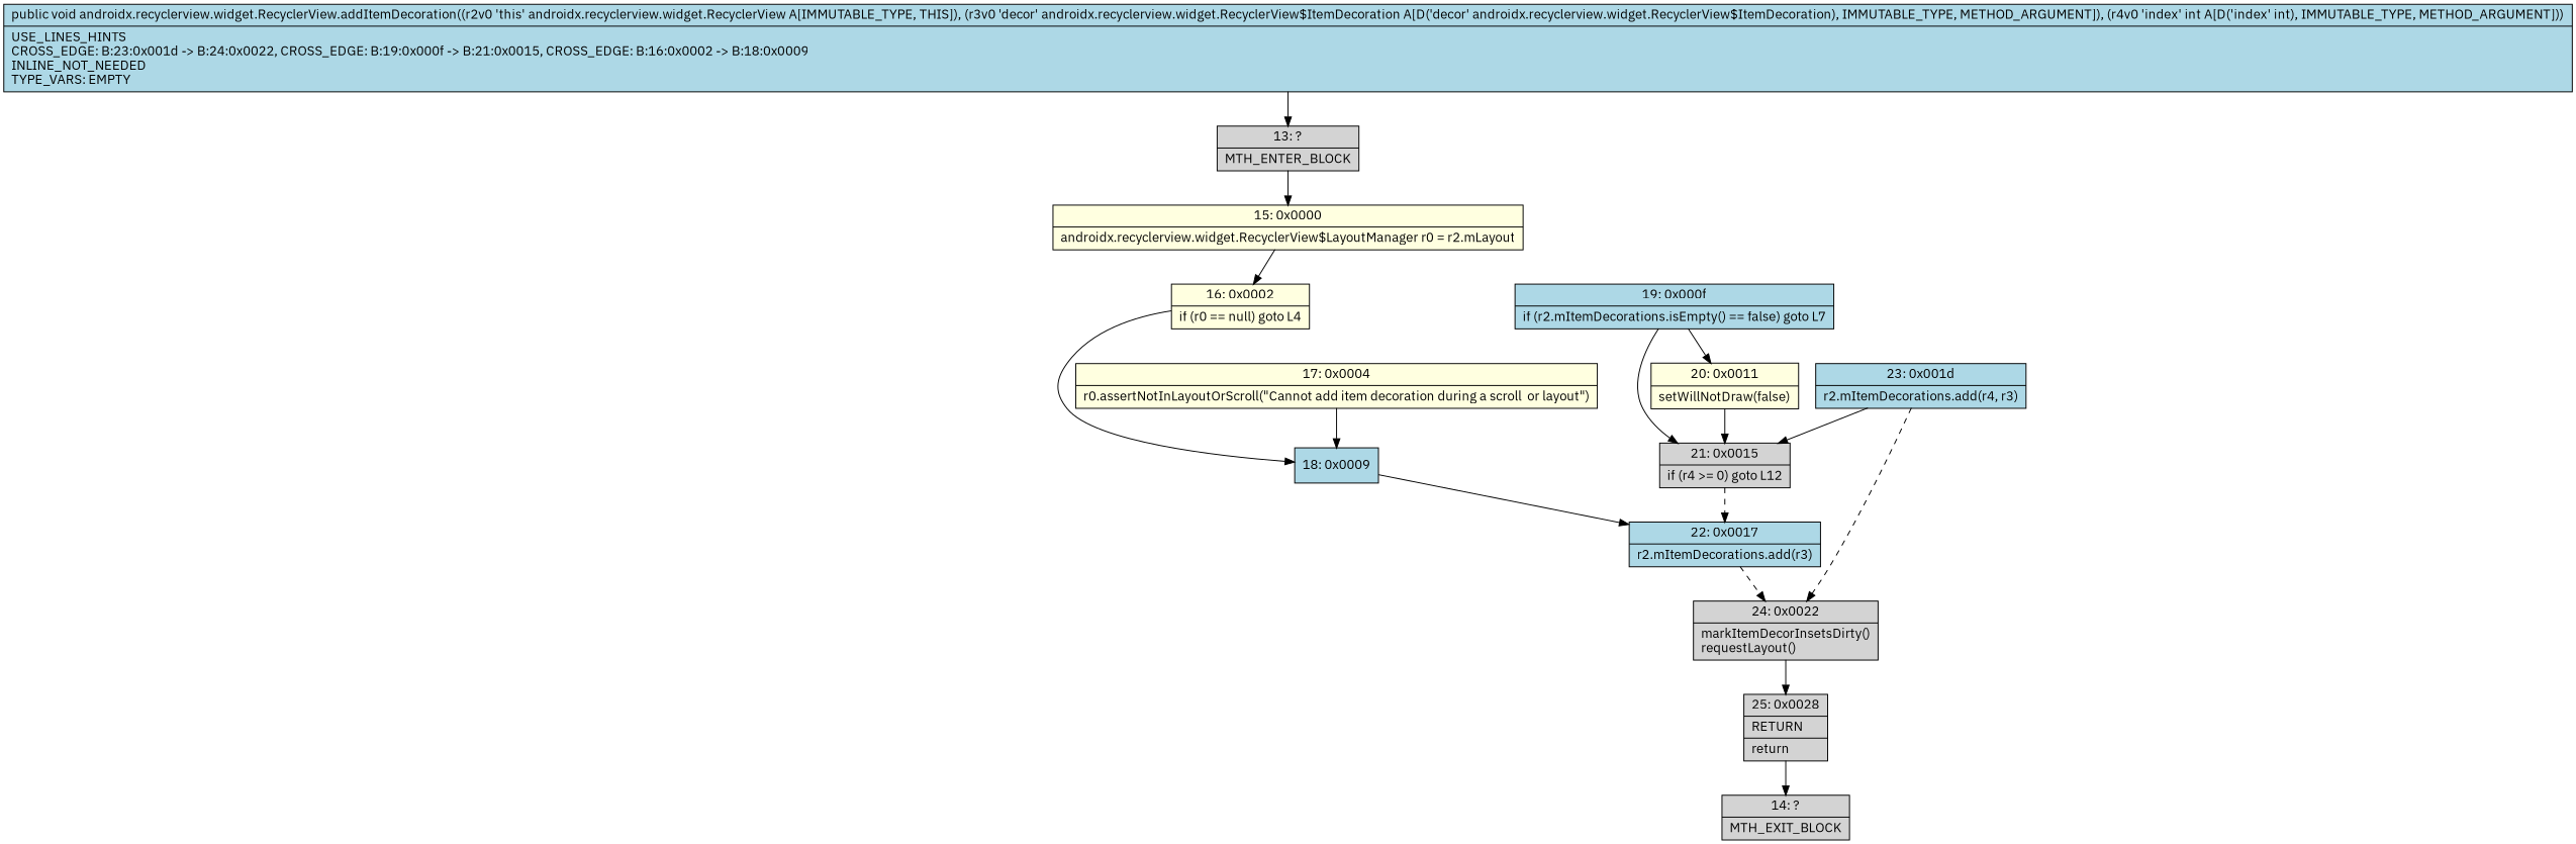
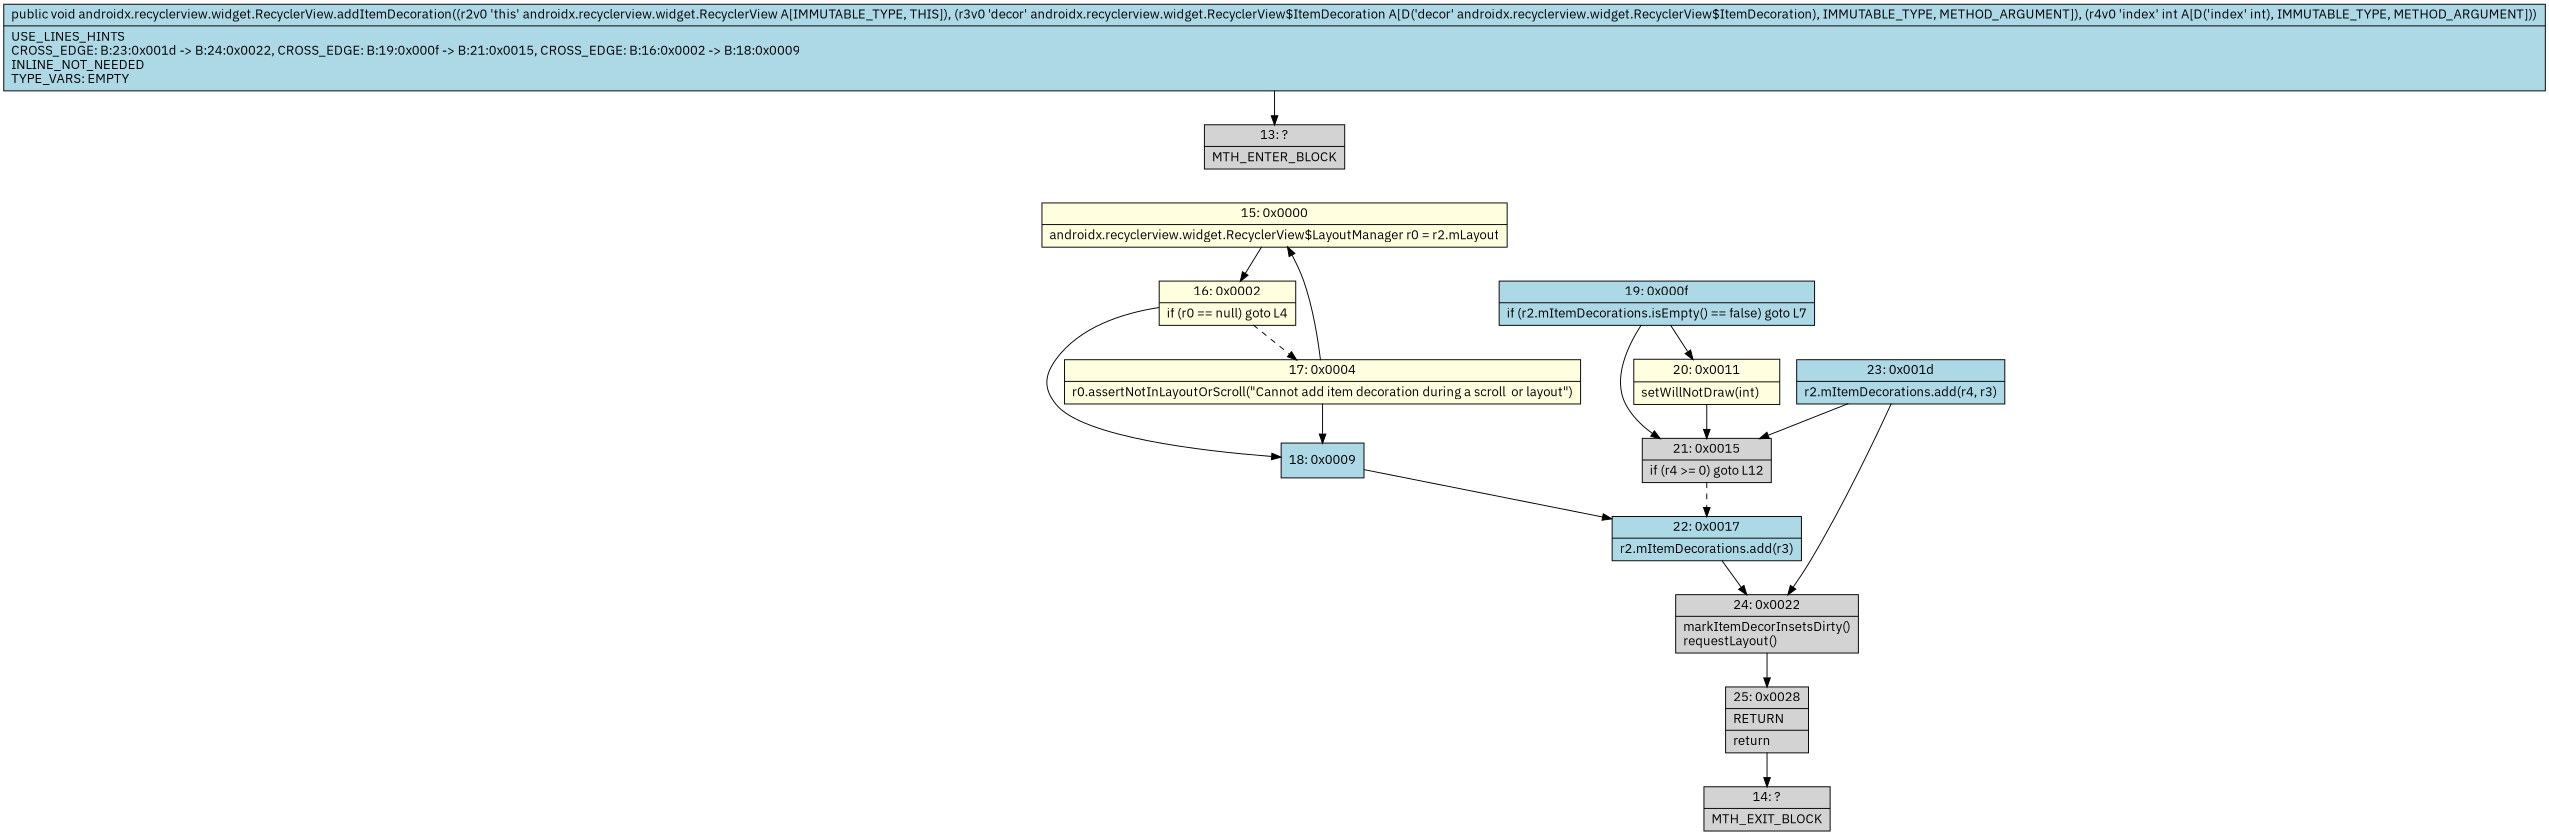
  digraph {
    fontname="IBM Plex Sans"
    node [fillcolor=lightgrey fontname="IBM Plex Sans" shape=record style=filled]
    edge [fontname="IBM Plex Sans"]
    n1 [label="{13\:\ ?|MTH_ENTER_BLOCK\l}"]
    n2 [fillcolor=lightyellow label="{15\:\ 0x0000|androidx.recyclerview.widget.RecyclerView$LayoutManager r0 = r2.mLayout\l}"]
    n3 [fillcolor=lightyellow label="{16\:\ 0x0002|if (r0 == null) goto L4\l}"]
    n4 [fillcolor=lightyellow label="{17\:\ 0x0004|r0.assertNotInLayoutOrScroll(\"Cannot add item decoration during a scroll  or layout\")\l}"]
    n5 [fillcolor=lightblue label="{18\:\ 0x0009}"]
    n6 [fillcolor=lightblue label="{22\:\ 0x0017|r2.mItemDecorations.add(r3)\l}"]
    n7 [fillcolor=lightblue label="{19\:\ 0x000f|if (r2.mItemDecorations.isEmpty() == false) goto L7\l}"]
-   n8 [fillcolor=lightyellow label="{20\:\ 0x0011|setWillNotDraw(false)\l}"]
+   n8 [fillcolor=lightyellow label="{20\:\ 0x0011|setWillNotDraw(int)\l}"]
    n9 [label="{21\:\ 0x0015|if (r4 \>= 0) goto L12\l}"]
    n10 [label="{24\:\ 0x0022|markItemDecorInsetsDirty()\lrequestLayout()\l}"]
    n11 [fillcolor=lightblue label="{23\:\ 0x001d|r2.mItemDecorations.add(r4, r3)\l}"]
    n12 [label="{25\:\ 0x0028|RETURN\l|return\l}"]
    n13 [label="{14\:\ ?|MTH_EXIT_BLOCK\l}"]
    n14 [fillcolor=lightblue label="{public void androidx.recyclerview.widget.RecyclerView.addItemDecoration((r2v0 'this' androidx.recyclerview.widget.RecyclerView A[IMMUTABLE_TYPE, THIS]), (r3v0 'decor' androidx.recyclerview.widget.RecyclerView$ItemDecoration A[D('decor' androidx.recyclerview.widget.RecyclerView$ItemDecoration), IMMUTABLE_TYPE, METHOD_ARGUMENT]), (r4v0 'index' int A[D('index' int), IMMUTABLE_TYPE, METHOD_ARGUMENT]))  | USE_LINES_HINTS\lCROSS_EDGE: B:23:0x001d \-\> B:24:0x0022, CROSS_EDGE: B:19:0x000f \-\> B:21:0x0015, CROSS_EDGE: B:16:0x0002 \-\> B:18:0x0009\lINLINE_NOT_NEEDED\lTYPE_VARS: EMPTY\l}"]
-   n1 -> n2
+   n4 -> n2
    n2 -> n3
+   n3 -> n4 [style=dashed]
    n3 -> n5
    n4 -> n5
    n5 -> n6
-   n6 -> n10 [style=dashed]
+   n6 -> n10
    n7 -> n8 [style=solid]
    n7 -> n9
    n8 -> n9
    n9 -> n6 [style=dashed]
    n10 -> n12
    n11 -> n9
-   n11 -> n10 [style=dashed]
+   n11 -> n10
    n12 -> n13
    n14 -> n1
  }
